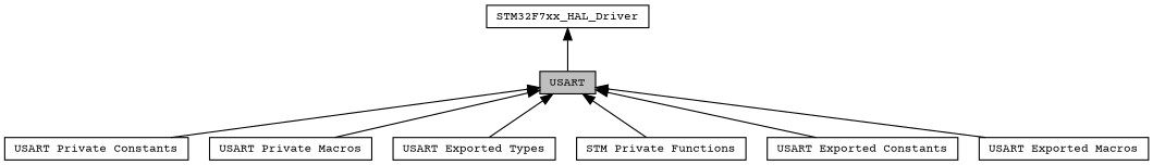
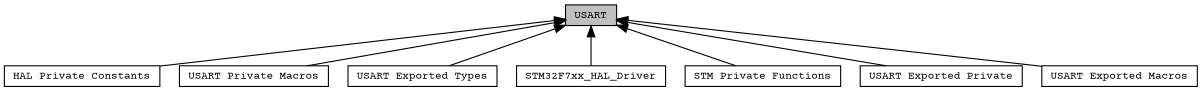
  digraph {
    fontname="Courier Prime"
    rankdir=TB
    node [color=black fillcolor=white fontname="Courier Prime" fontsize=10 shape=record style=filled]
    edge [dir=back fontname="Courier Prime" fontsize=10 labelfontname=Helvetica labelfontsize=10 shape=plaintext style=solid]
-   n1 [height=0.2 label="USART Private Constants" width=0.4]
+   n1 [height=0.2 label="HAL Private Constants" width=0.4]
    n2 [height=0.2 label="USART Private Macros" width=0.4]
    n3 [height=0.2 label="USART Exported Types" width=0.4]
    n4 [height=0.2 label=STM32F7xx_HAL_Driver width=0.4]
    n5 [fillcolor=grey75 fontcolor=black height=0.2 label=USART width=0.4]
    n6 [height=0.2 label="STM Private Functions" width=0.4]
-   n7 [height=0.2 label="USART Exported Constants" width=0.4]
+   n7 [height=0.2 label="USART Exported Private" width=0.4]
    n8 [height=0.2 label="USART Exported Macros" width=0.4]
-   n4 -> n5
+   n5 -> n4
    n5 -> n1
    n5 -> n2
    n5 -> n3
    n5 -> n6
    n5 -> n7
    n5 -> n8
  }
